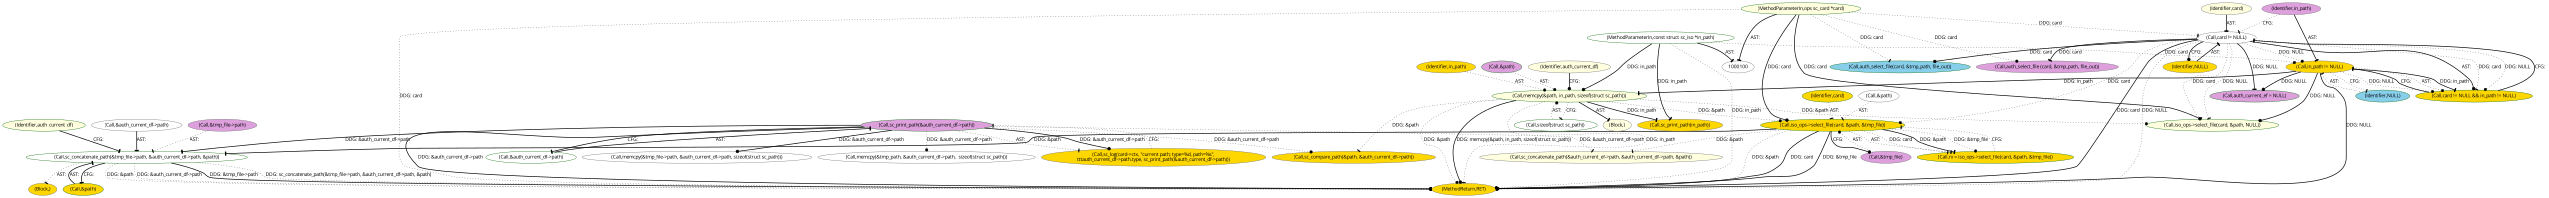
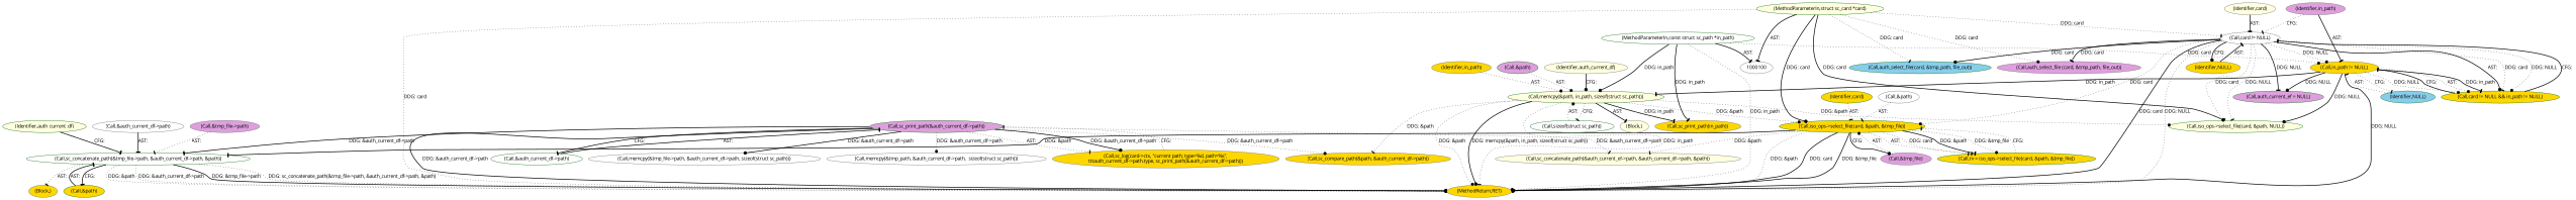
  digraph {
    fontname="Open Sans"
    node [color=gray40 fillcolor=gold fontname="Open Sans" style=filled]
    edge [arrowhead=tee fontname="Open Sans" style=dotted]
    n1 [color=darkgreen fillcolor=white label="(Call,sc_concatenate_path(&tmp_file->path, &auth_current_df->path, &path))"]
    n2 [color=darkgreen label="(Call,&path)"]
    n3 [label="(Block,)"]
    n4 [label="(MethodReturn,RET)"]
    n5 [color=darkgreen fillcolor=plum label="(Call,sc_print_path(&auth_current_df->path))"]
    n6 [color=darkgreen fillcolor=white label="(Call,&auth_current_df->path)"]
    n7 [fillcolor=lightyellow label="(Call,sc_concatenate_path(&auth_current_ef->path, &auth_current_df->path, &path))"]
    n8 [fillcolor=white label="(Call,memcpy(&tmp_file->path, &auth_current_df->path, sizeof(struct sc_path)))"]
    n9 [fillcolor=white label="(Call,memcpy(&tmp_path, &auth_current_df->path,  sizeof(struct sc_path)))"]
    n10 [label="(Call,sc_log(card->ctx, \"current path; type=%d, path=%s\",\n\t\t\tauth_current_df->path.type, sc_print_path(&auth_current_df->path)))"]
    n11 [label="(Call,sc_compare_path(&path, &auth_current_df->path))"]
    n12 [color=darkgreen label="(Call,iso_ops->select_file(card, &path, &tmp_file))"]
    n13 [fillcolor=plum label="(Call,&tmp_file)"]
    n14 [color=darkgreen label="(Call,rv = iso_ops->select_file(card, &path, &tmp_file))"]
    n15 [fillcolor=white label="(Call,card != NULL)"]
    n16 [label="(Call,in_path != NULL)"]
    n17 [fillcolor=plum label="(Call,auth_select_file (card, &tmp_path, file_out))"]
    n18 [label="(Identifier,NULL)"]
    n19 [color=darkgreen fillcolor=plum label="(Call,auth_current_ef = NULL)"]
    n20 [color=darkgreen label="(Call,card != NULL && in_path != NULL)"]
    n21 [color=darkgreen fillcolor=lightyellow label="(Call,iso_ops->select_file(card, &path, NULL))"]
    n22 [color=darkgreen fillcolor=skyblue label="(Call,auth_select_file(card, &tmp_path, file_out))"]
    n23 [color=darkgreen fillcolor=lightyellow label="(Call,memcpy(&path, in_path, sizeof(struct sc_path)))"]
    n24 [color=darkgreen fillcolor=skyblue label="(Identifier,NULL)"]
-   n25 [color=darkgreen fillcolor=lightyellow label="(MethodParameterIn,ops sc_card *card)"]
+   n25 [color=darkgreen fillcolor=lightyellow label="(MethodParameterIn,struct sc_card *card)"]
    1000100 [fillcolor=white]
    n27 [label="(Call,sc_print_path(in_path))"]
    n28 [color=darkgreen fillcolor=white label="(Call,sizeof(struct sc_path))"]
    n29 [fillcolor=lightyellow label="(Block,)"]
-   n30 [color=darkgreen fillcolor=white label="(MethodParameterIn,const struct sc_iso *in_path)"]
+   n30 [color=darkgreen fillcolor=white label="(MethodParameterIn,const struct sc_path *in_path)"]
    n31 [fillcolor=plum label="(Identifier,in_path)"]
    n32 [fillcolor=white label="(Call,&auth_current_df->path)"]
    n33 [color=darkgreen fillcolor=plum label="(Call,&path)"]
    n34 [color=darkgreen label="(Identifier,card)"]
    n35 [fillcolor=lightyellow label="(Identifier,auth_current_df)"]
    n36 [color=darkgreen fillcolor=lightyellow label="(Identifier,auth_current_df)"]
    n37 [label="(Identifier,in_path)"]
    n38 [fillcolor=lightyellow label="(Identifier,card)"]
    n39 [fillcolor=white label="(Call,&path)"]
    n40 [fillcolor=plum label="(Call,&tmp_file->path)"]
    n1 -> n2 [label="CFG: " style=bold]
    n1 -> n3 [label="AST: "]
    n1 -> n4 [arrowhead=dot label="DDG: &auth_current_df->path"]
    n1 -> n4 [arrowhead=dot label="DDG: &tmp_file->path" style=bold]
    n1 -> n4 [label="DDG: sc_concatenate_path(&tmp_file->path, &auth_current_df->path, &path)"]
    n1 -> n4 [label="DDG: &path"]
    n2 -> n1 [label="AST: " style=bold]
    n5 -> n1 [label="DDG: &auth_current_df->path" style=bold]
    n5 -> n4 [label="DDG: &auth_current_df->path" style=bold]
    n5 -> n6 [label="CFG: " style=bold]
    n5 -> n7 [label="DDG: &auth_current_df->path"]
    n5 -> n8 [arrowhead=dot label="DDG: &auth_current_df->path" style=bold]
    n5 -> n9 [arrowhead=dot label="DDG: &auth_current_df->path"]
    n5 -> n10 [label="AST: "]
    n5 -> n10 [arrowhead=dot label="DDG: &auth_current_df->path" style=bold]
    n5 -> n11 [arrowhead=dot label="DDG: &auth_current_df->path"]
    n6 -> n5 [label="AST: " style=bold]
    n10 -> n5 [label="CFG: "]
    n12 -> n1 [label="DDG: &path" style=bold]
    n12 -> n4 [arrowhead=dot label="DDG: &path"]
    n12 -> n4 [arrowhead=dot label="DDG: card" style=bold]
    n12 -> n4 [label="DDG: &tmp_file" style=bold]
    n12 -> n7 [label="DDG: &path"]
    n12 -> n13 [arrowhead=dot label="CFG: " style=bold]
    n12 -> n14 [label="AST: "]
    n12 -> n14 [label="DDG: card"]
    n12 -> n14 [label="DDG: &path" style=bold]
    n12 -> n14 [arrowhead=dot label="DDG: &tmp_file"]
    n13 -> n12 [arrowhead=dot label="AST: "]
    n14 -> n12 [label="CFG: "]
    n15 -> n4 [arrowhead=dot label="DDG: NULL"]
    n15 -> n4 [label="DDG: card" style=bold]
    n15 -> n12 [arrowhead=dot label="DDG: card"]
    n15 -> n16 [arrowhead=dot label="DDG: NULL"]
    n15 -> n17 [label="DDG: card" style=bold]
    n15 -> n18 [arrowhead=dot label="CFG: " style=bold]
    n15 -> n19 [label="DDG: NULL" style=bold]
    n15 -> n20 [arrowhead=dot label="AST: " style=bold]
    n15 -> n20 [label="DDG: card"]
    n15 -> n20 [arrowhead=dot label="DDG: NULL"]
    n15 -> n21 [label="DDG: card"]
    n15 -> n21 [label="DDG: NULL"]
    n15 -> n22 [arrowhead=dot label="DDG: card" style=bold]
    n16 -> n4 [arrowhead=dot label="DDG: NULL" style=bold]
    n16 -> n19 [arrowhead=dot label="DDG: NULL" style=bold]
    n16 -> n20 [arrowhead=dot label="AST: "]
    n16 -> n20 [label="DDG: in_path" style=bold]
    n16 -> n20 [arrowhead=dot label="DDG: NULL"]
    n16 -> n21 [arrowhead=dot label="DDG: NULL" style=bold]
    n16 -> n23 [label="DDG: in_path" style=bold]
    n16 -> n24 [label="CFG: "]
    n18 -> n15 [label="AST: " style=bold]
    n20 -> n15 [label="CFG: " style=bold]
    n20 -> n16 [label="CFG: " style=bold]
    n23 -> n4 [arrowhead=dot label="DDG: &path"]
    n23 -> n4 [arrowhead=dot label="DDG: memcpy(&path, in_path, sizeof(struct sc_path))" style=bold]
    n23 -> n4 [label="DDG: in_path"]
    n23 -> n11 [label="DDG: &path"]
    n23 -> n12 [arrowhead=dot label="DDG: &path"]
    n23 -> n21 [arrowhead=dot label="DDG: &path"]
    n23 -> n27 [label="DDG: in_path" style=bold]
    n23 -> n28 [label="CFG: "]
    n23 -> n29 [label="AST: " style=bold]
    n24 -> n16 [label="AST: "]
    n25 -> n4 [label="DDG: card"]
    n25 -> n12 [arrowhead=dot label="DDG: card" style=bold]
    n25 -> n15 [label="DDG: card"]
    n25 -> n17 [arrowhead=dot label="DDG: card"]
    n25 -> n21 [arrowhead=dot label="DDG: card" style=bold]
    n25 -> n22 [label="DDG: card"]
    n25 -> 1000100 [label="AST: " style=bold]
    n28 -> n23 [arrowhead=dot label="AST: "]
    n30 -> n4 [arrowhead=dot label="DDG: in_path"]
    n30 -> n16 [arrowhead=dot label="DDG: card"]
    n30 -> n23 [arrowhead=dot label="DDG: in_path" style=bold]
    n30 -> 1000100 [label="AST: " style=bold]
    n30 -> n27 [label="DDG: in_path" style=bold]
    n31 -> n15 [label="CFG: "]
    n31 -> n16 [label="AST: " style=bold]
    n32 -> n1 [label="AST: " style=bold]
    n33 -> n23 [arrowhead=dot label="AST: "]
    n34 -> n12 [label="AST: "]
    n35 -> n23 [arrowhead=dot label="CFG: " style=bold]
    n36 -> n1 [label="CFG: " style=bold]
    n37 -> n23 [arrowhead=dot label="AST: "]
    n38 -> n15 [label="AST: " style=bold]
    n39 -> n12 [label="AST: "]
    n40 -> n1 [label="AST: "]
  }
